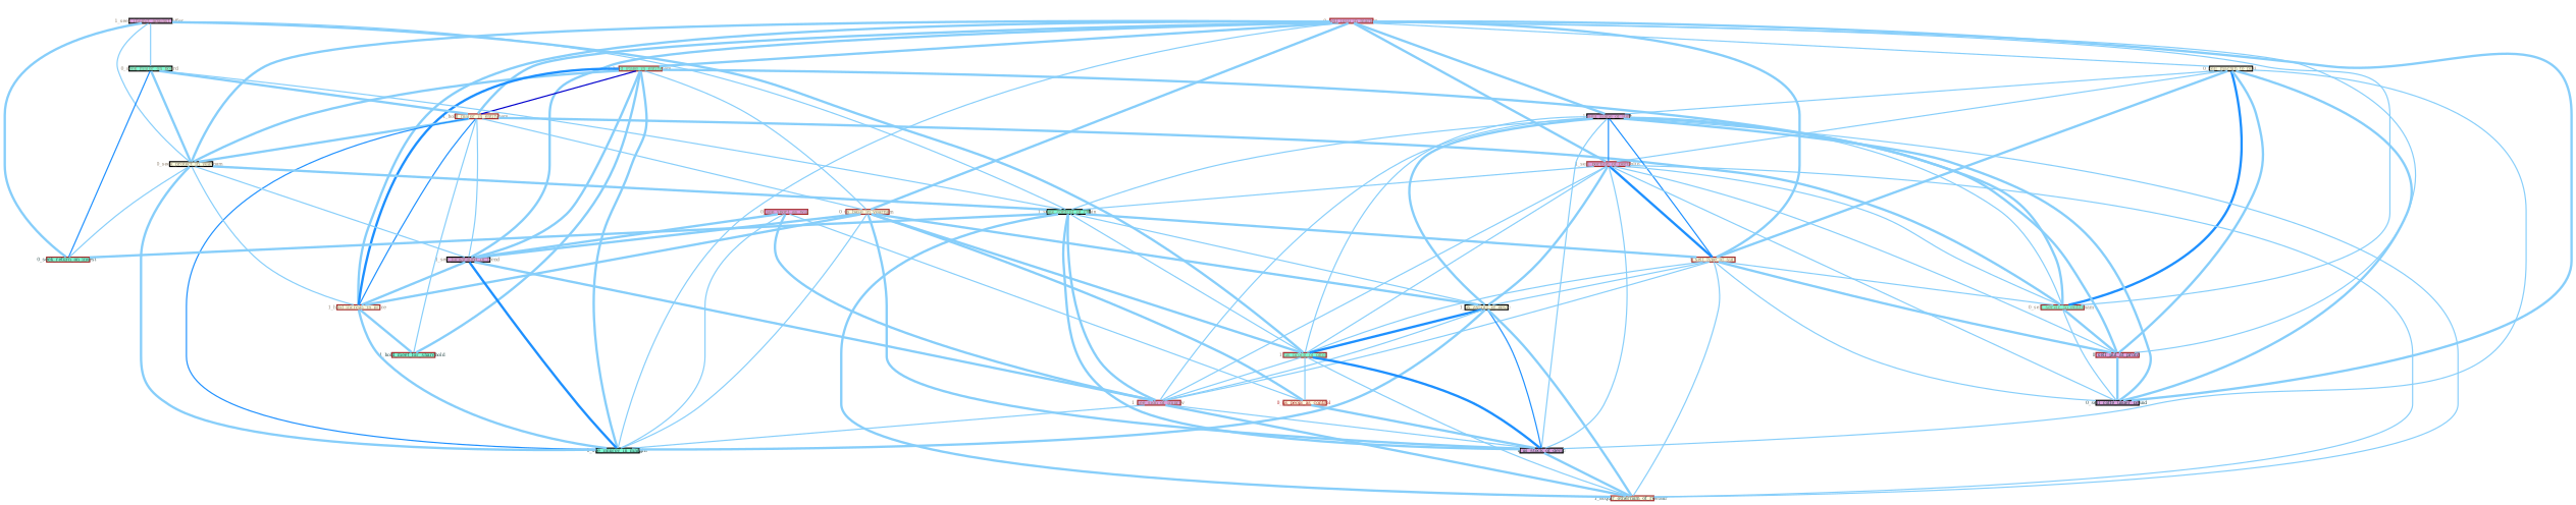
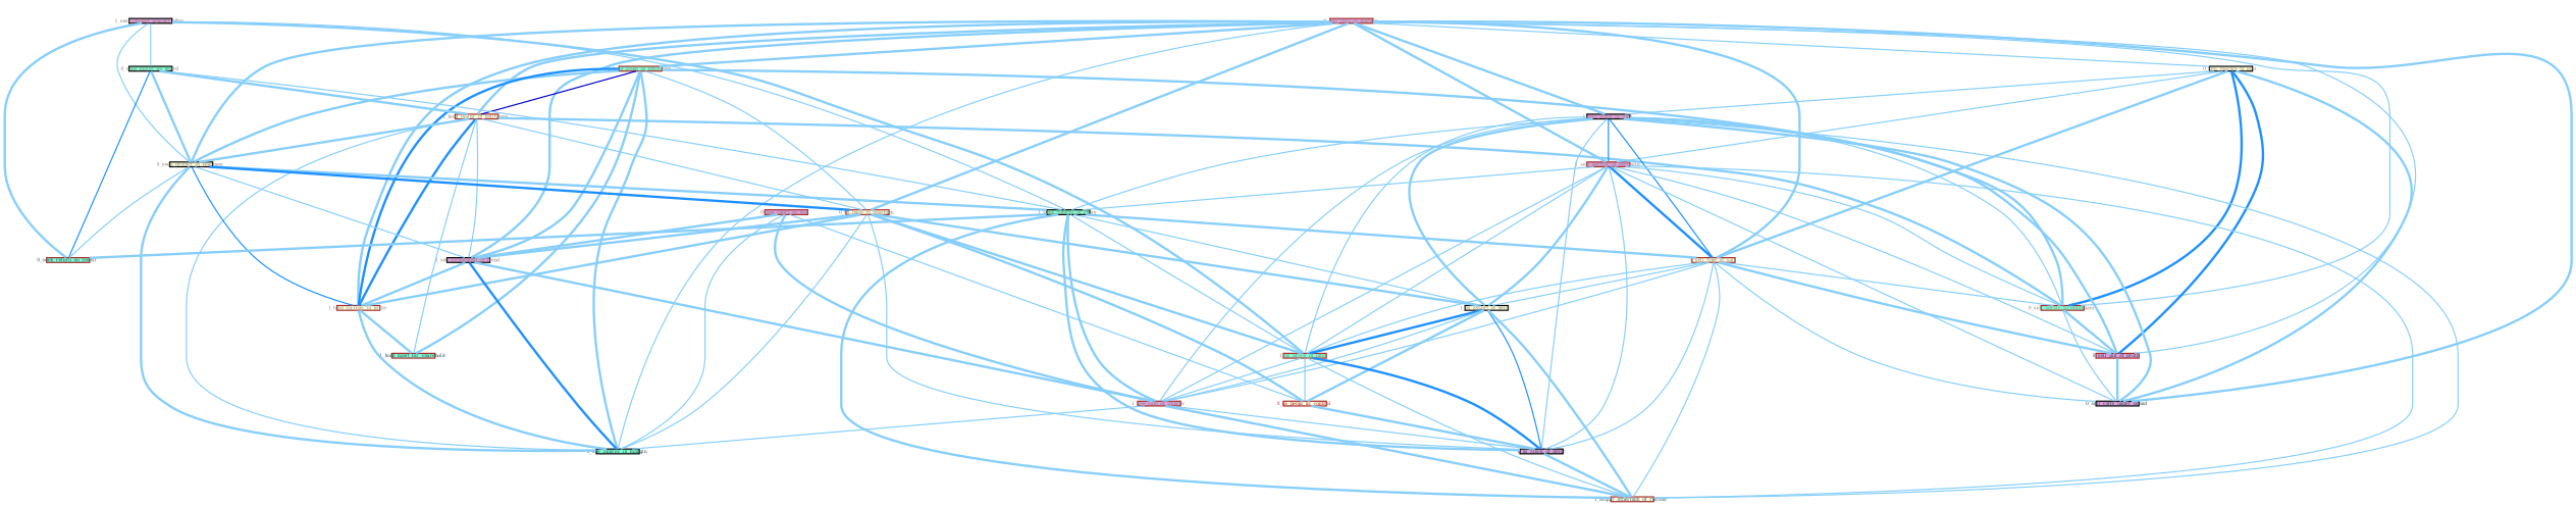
  graph {
    node [color=brown fillcolor=plum fixedsize=true fontcolor="#8b7d6b" fontsize=4 shape=polygon style=filled]
    edge [color="#87cefa" style=bold w=1]
    "1_seek_injunct_against_offer " [color=black height=.06 width=.5]
    "0_sell_issu_in_market " [height=.06 width=.5]
    "0_sell_machin_to_busi " [color=black fillcolor=lightyellow height=.06 width=.5]
    "1_hold_stake_in_entitynam " [fillcolor=aquamarine height=.06 width=.5]
    "0_see_sport_as_wai " [height=.06 width=.5]
    "0_seek_major_on_board " [color=black fillcolor=aquamarine height=.06 width=.5]
    "1_hold_major_in_entitynam " [fillcolor=lightyellow height=.06 width=.5]
    "1_sell_some_of_junk " [color=black height=.06 width=.5]
    "0_seek_protect_in_yearnum " [color=black fillcolor=lightyellow height=.06 width=.5]
    "1_sell_portion_of_portfolio " [height=.06 width=.5]
    "1_seek_control_of_chain " [color=black fillcolor=aquamarine height=.06 width=.5]
    "1_sell_type_of_suit " [fillcolor=lightyellow height=.06 width=.5]
    "0_us_base_in_yearnum " [fillcolor=lightyellow height=.06 width=.5]
    "1_see_turnaround_in_trend " [color=black height=.06 width=.5]
    "1_us_assort_of_devic " [color=black fillcolor=lightyellow height=.06 width=.5]
    "1_us_proce_of_offer " [fillcolor=aquamarine height=.06 width=.5]
    "1_see_sign_of_improv " [height=.06 width=.5]
    "0_sell_servic_to_entitynam " [fillcolor=aquamarine height=.06 width=.5]
    "1_hold_increas_in_price " [fillcolor=lightyellow height=.06 width=.5]
    "0_us_peopl_as_control " [fillcolor=lightyellow fontcolor="#b22222" height=.06 width=.5]
    "0_seek_return_on_invest " [fillcolor=aquamarine fontcolor="#2f4f4f" height=.06 width=.5]
    "0_sell_put_at_profit " [fontcolor="#2f4f4f" height=.06 width=.5]
    "1_see_improv_in_margin " [color=black fillcolor=aquamarine fontcolor="#2f4f4f" height=.06 width=.5]
    "0_sell_coffe_under_brand " [color=black fontcolor="#2f4f4f" height=.06 width=.5]
    "1_hold_meet_for_sharehold " [fillcolor=aquamarine fontcolor="#2f4f4f" height=.06 width=.5]
    n26 [color=black fontcolor="#2f4f4f" height=.06 label="1_us_stock_of_devic" width=.5]
    "1_acquir_othernum_of_restaur " [fillcolor=lightyellow fontcolor="#2f4f4f" height=.06 width=.5]
    subgraph sub_1 {
      "1_seek_injunct_against_offer "
      "0_sell_issu_in_market "
      "0_sell_machin_to_busi "
      "1_hold_stake_in_entitynam "
      "0_see_sport_as_wai "
      "0_seek_major_on_board "
      "1_hold_major_in_entitynam "
      "1_sell_some_of_junk "
      "0_seek_protect_in_yearnum "
      "1_sell_portion_of_portfolio "
      "1_seek_control_of_chain "
      "1_sell_type_of_suit "
      "0_us_base_in_yearnum "
      "1_see_turnaround_in_trend "
      "1_us_assort_of_devic "
      "1_us_proce_of_offer "
      "1_see_sign_of_improv "
      "0_sell_servic_to_entitynam "
      "1_hold_increas_in_price "
    }
    subgraph sub_2 {
      "0_us_peopl_as_control "
    }
    "1_seek_injunct_against_offer " -- "0_seek_major_on_board " [style=solid]
    "1_seek_injunct_against_offer " -- "0_seek_protect_in_yearnum " [style=solid]
    "1_seek_injunct_against_offer " -- "1_seek_control_of_chain " [style=solid]
    "1_seek_injunct_against_offer " -- "1_us_proce_of_offer "
    "1_seek_injunct_against_offer " -- "0_seek_return_on_invest "
    "0_sell_issu_in_market " -- "0_sell_machin_to_busi " [style=solid]
    "0_sell_issu_in_market " -- "1_hold_stake_in_entitynam "
    "0_sell_issu_in_market " -- "1_hold_major_in_entitynam "
    "0_sell_issu_in_market " -- "1_sell_some_of_junk "
    "0_sell_issu_in_market " -- "0_seek_protect_in_yearnum "
    "0_sell_issu_in_market " -- "1_sell_portion_of_portfolio "
    "0_sell_issu_in_market " -- "1_sell_type_of_suit "
    "0_sell_issu_in_market " -- "0_us_base_in_yearnum "
    "0_sell_issu_in_market " -- "1_see_turnaround_in_trend "
    "0_sell_issu_in_market " -- "0_sell_servic_to_entitynam " [style=solid]
    "0_sell_issu_in_market " -- "1_hold_increas_in_price "
    "0_sell_issu_in_market " -- "0_sell_put_at_profit " [style=solid]
    "0_sell_issu_in_market " -- "1_see_improv_in_margin " [style=solid]
    "0_sell_issu_in_market " -- "0_sell_coffe_under_brand "
    "0_sell_machin_to_busi " -- "1_sell_some_of_junk " [style=solid]
    "0_sell_machin_to_busi " -- "1_sell_portion_of_portfolio " [style=solid]
    "0_sell_machin_to_busi " -- "1_sell_type_of_suit "
    "0_sell_machin_to_busi " -- "0_sell_servic_to_entitynam " [color="#1e90ff" w=2]
-   "0_sell_machin_to_busi " -- "0_sell_put_at_profit "
+   "0_sell_machin_to_busi " -- "0_sell_put_at_profit " [color="#1e90ff"]
    "0_sell_machin_to_busi " -- "0_sell_coffe_under_brand "
    "1_hold_stake_in_entitynam " -- "1_hold_major_in_entitynam " [color="#0000cd" style=solid w=3]
    "1_hold_stake_in_entitynam " -- "0_seek_protect_in_yearnum "
    "1_hold_stake_in_entitynam " -- "0_us_base_in_yearnum " [style=solid]
    "1_hold_stake_in_entitynam " -- "1_see_turnaround_in_trend "
    "1_hold_stake_in_entitynam " -- "0_sell_servic_to_entitynam "
    "1_hold_stake_in_entitynam " -- "1_hold_increas_in_price " [color="#1e90ff" w=2]
    "1_hold_stake_in_entitynam " -- "1_see_improv_in_margin "
    "1_hold_stake_in_entitynam " -- "1_hold_meet_for_sharehold "
    "0_see_sport_as_wai " -- "1_see_turnaround_in_trend "
    "0_see_sport_as_wai " -- "1_see_sign_of_improv "
    "0_see_sport_as_wai " -- "0_us_peopl_as_control " [style=solid]
    "0_see_sport_as_wai " -- "1_see_improv_in_margin " [style=solid]
    "0_seek_major_on_board " -- "1_hold_major_in_entitynam "
    "0_seek_major_on_board " -- "0_seek_protect_in_yearnum "
    "0_seek_major_on_board " -- "1_seek_control_of_chain " [style=solid]
    "0_seek_major_on_board " -- "0_seek_return_on_invest " [color="#1e90ff" style=solid w=2]
    "1_hold_major_in_entitynam " -- "0_seek_protect_in_yearnum "
    "1_hold_major_in_entitynam " -- "0_us_base_in_yearnum " [style=solid]
    "1_hold_major_in_entitynam " -- "1_see_turnaround_in_trend " [style=solid]
    "1_hold_major_in_entitynam " -- "0_sell_servic_to_entitynam "
-   "1_hold_major_in_entitynam " -- "1_hold_increas_in_price " [color="#1e90ff" style=solid w=2]
-   "1_hold_major_in_entitynam " -- "1_see_improv_in_margin " [color="#1e90ff" style=solid]
+   "1_hold_major_in_entitynam " -- "1_hold_increas_in_price " [color="#1e90ff" w=2]
+   "1_hold_major_in_entitynam " -- "1_see_improv_in_margin " [style=solid]
    "1_hold_major_in_entitynam " -- "1_hold_meet_for_sharehold " [style=solid]
    "1_sell_some_of_junk " -- "1_sell_portion_of_portfolio " [color="#1e90ff" style=solid w=2]
    "1_sell_some_of_junk " -- "1_seek_control_of_chain " [style=solid]
    "1_sell_some_of_junk " -- "1_sell_type_of_suit " [color="#1e90ff" style=solid w=2]
    "1_sell_some_of_junk " -- "1_us_assort_of_devic "
    "1_sell_some_of_junk " -- "1_us_proce_of_offer " [style=solid]
    "1_sell_some_of_junk " -- "1_see_sign_of_improv " [style=solid]
    "1_sell_some_of_junk " -- "0_sell_servic_to_entitynam " [style=solid]
    "1_sell_some_of_junk " -- "0_sell_put_at_profit "
    "1_sell_some_of_junk " -- "0_sell_coffe_under_brand "
    "1_sell_some_of_junk " -- n26 [style=solid]
    "1_sell_some_of_junk " -- "1_acquir_othernum_of_restaur " [style=solid]
    "0_seek_protect_in_yearnum " -- "1_seek_control_of_chain "
+   "0_seek_protect_in_yearnum " -- "0_us_base_in_yearnum " [color="#1e90ff" w=2]
    "0_seek_protect_in_yearnum " -- "1_see_turnaround_in_trend " [style=solid]
-   "0_seek_protect_in_yearnum " -- "1_hold_increas_in_price " [style=solid]
+   "0_seek_protect_in_yearnum " -- "1_hold_increas_in_price " [color="#1e90ff" style=solid]
    "0_seek_protect_in_yearnum " -- "0_seek_return_on_invest " [style=solid]
    "0_seek_protect_in_yearnum " -- "1_see_improv_in_margin "
    "1_sell_portion_of_portfolio " -- "1_seek_control_of_chain " [style=solid]
    "1_sell_portion_of_portfolio " -- "1_sell_type_of_suit " [color="#1e90ff" w=2]
    "1_sell_portion_of_portfolio " -- "1_us_assort_of_devic "
    "1_sell_portion_of_portfolio " -- "1_us_proce_of_offer " [style=solid]
    "1_sell_portion_of_portfolio " -- "1_see_sign_of_improv " [style=solid]
    "1_sell_portion_of_portfolio " -- "0_sell_servic_to_entitynam " [style=solid]
    "1_sell_portion_of_portfolio " -- "0_sell_put_at_profit " [style=solid]
    "1_sell_portion_of_portfolio " -- "0_sell_coffe_under_brand " [style=solid]
    "1_sell_portion_of_portfolio " -- n26 [style=solid]
    "1_sell_portion_of_portfolio " -- "1_acquir_othernum_of_restaur " [style=solid]
    "1_seek_control_of_chain " -- "1_sell_type_of_suit "
    "1_seek_control_of_chain " -- "1_us_assort_of_devic " [style=solid]
    "1_seek_control_of_chain " -- "1_us_proce_of_offer " [style=solid]
    "1_seek_control_of_chain " -- "1_see_sign_of_improv "
    "1_seek_control_of_chain " -- "0_seek_return_on_invest "
    "1_seek_control_of_chain " -- n26
    "1_seek_control_of_chain " -- "1_acquir_othernum_of_restaur "
    "1_sell_type_of_suit " -- "1_us_assort_of_devic " [style=solid]
    "1_sell_type_of_suit " -- "1_us_proce_of_offer " [style=solid]
    "1_sell_type_of_suit " -- "1_see_sign_of_improv " [style=solid]
    "1_sell_type_of_suit " -- "0_sell_servic_to_entitynam " [style=solid]
    "1_sell_type_of_suit " -- "0_sell_put_at_profit "
    "1_sell_type_of_suit " -- "0_sell_coffe_under_brand " [style=solid]
-   "0_sell_machin_to_busi " -- n26 [style=solid]
+   "1_sell_type_of_suit " -- n26 [style=solid]
    "1_sell_type_of_suit " -- "1_acquir_othernum_of_restaur " [style=solid]
    "0_us_base_in_yearnum " -- "1_see_turnaround_in_trend "
    "0_us_base_in_yearnum " -- "1_us_assort_of_devic "
    "0_us_base_in_yearnum " -- "1_us_proce_of_offer "
    "0_us_base_in_yearnum " -- "1_hold_increas_in_price "
    "0_us_base_in_yearnum " -- "0_us_peopl_as_control "
    "0_us_base_in_yearnum " -- "1_see_improv_in_margin " [style=solid]
-   "0_us_base_in_yearnum " -- n26
+   "0_us_base_in_yearnum " -- n26 [style=solid]
    "1_see_turnaround_in_trend " -- "1_see_sign_of_improv "
    "1_see_turnaround_in_trend " -- "1_hold_increas_in_price "
    "1_see_turnaround_in_trend " -- "1_see_improv_in_margin " [color="#1e90ff" w=2]
    "1_us_assort_of_devic " -- "1_us_proce_of_offer " [color="#1e90ff" w=2]
    "1_us_assort_of_devic " -- "1_see_sign_of_improv " [style=solid]
-   "1_us_assort_of_devic " -- "1_see_improv_in_margin "
+   "1_us_assort_of_devic " -- "0_us_peopl_as_control "
    "1_us_assort_of_devic " -- n26 [color="#1e90ff" style=solid w=2]
    "1_us_assort_of_devic " -- "1_acquir_othernum_of_restaur "
    "1_us_proce_of_offer " -- "1_see_sign_of_improv " [style=solid]
    "1_us_proce_of_offer " -- "0_us_peopl_as_control " [style=solid]
    "1_us_proce_of_offer " -- n26 [color="#1e90ff" w=2]
    "1_us_proce_of_offer " -- "1_acquir_othernum_of_restaur " [style=solid]
    "1_see_sign_of_improv " -- "1_see_improv_in_margin " [style=solid]
    "1_see_sign_of_improv " -- n26 [style=solid]
    "1_see_sign_of_improv " -- "1_acquir_othernum_of_restaur "
    "0_sell_servic_to_entitynam " -- "0_sell_put_at_profit "
    "0_sell_servic_to_entitynam " -- "0_sell_coffe_under_brand " [style=solid]
    "1_hold_increas_in_price " -- "1_see_improv_in_margin "
    "1_hold_increas_in_price " -- "1_hold_meet_for_sharehold "
    "0_us_peopl_as_control " -- n26
    "0_sell_put_at_profit " -- "0_sell_coffe_under_brand "
    n26 -- "1_acquir_othernum_of_restaur "
  }
